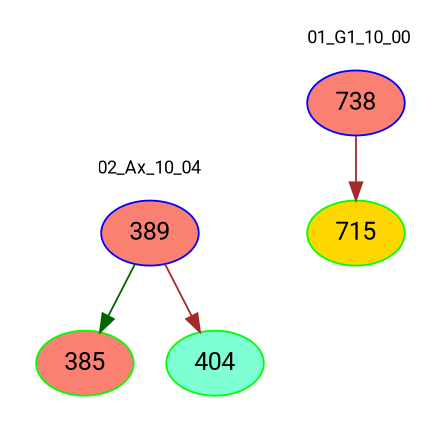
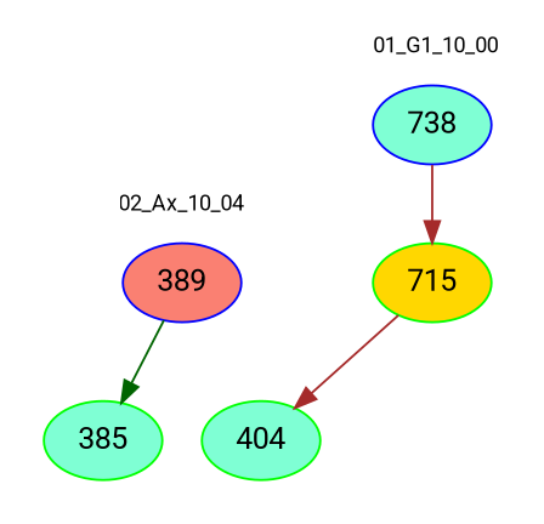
  digraph {
    fontname=Roboto
    node [color=green fillcolor=salmon fontname=Roboto style=filled]
    edge [color=brown fontname=Roboto]
    n1 [color=blue label=389]
-   n2 [label=385]
+   n2 [fillcolor=aquamarine label=385]
    n3 [fillcolor=aquamarine label=404]
-   n4 [color=blue label=738]
+   n4 [color=blue fillcolor=aquamarine label=738]
    n5 [fillcolor=gold label=715]
    subgraph cluster_1 {
      color=white
      fontsize=10
      label="02_Ax_10_04"
      n1
      n2
      n3
    }
    subgraph cluster_2 {
      color=white
      fontsize=10
      label="01_G1_10_00"
      n4
      n5
    }
    n1 -> n2 [color=darkgreen]
-   n1 -> n3
+   n5 -> n3
    n4 -> n5
  }
